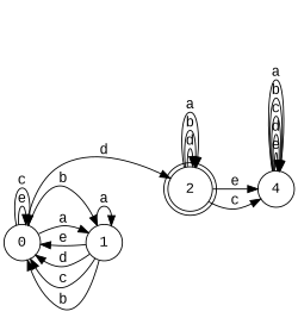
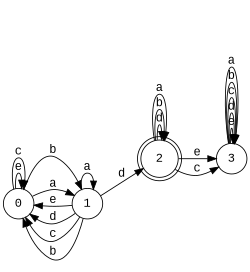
  digraph {
    fontname="Liberation Mono"
    rankdir=LR
    node [fontname="Liberation Mono" shape=circle]
    edge [fontname="Liberation Mono"]
    n1 [label=0]
    n2 [label=2 shape=doublecircle]
    n3 [label=1]
-   n4 [label=4]
+   n4 [label=3]
    n1 -> n1 [label=e]
    n1 -> n1 [label=c]
-   n1 -> n2 [label=d]
+   n3 -> n2 [label=d]
    n1 -> n3 [label=b]
    n1 -> n3 [label=a]
    n2 -> n2 [label=d]
    n2 -> n2 [label=b]
    n2 -> n2 [label=a]
    n2 -> n4 [label=e]
    n2 -> n4 [label=c]
    n3 -> n1 [label=e]
    n3 -> n1 [label=d]
    n3 -> n1 [label=c]
    n3 -> n1 [label=b]
    n3 -> n3 [label=a]
    n4 -> n4 [label=e]
    n4 -> n4 [label=d]
    n4 -> n4 [label=c]
    n4 -> n4 [label=b]
    n4 -> n4 [label=a]
  }
